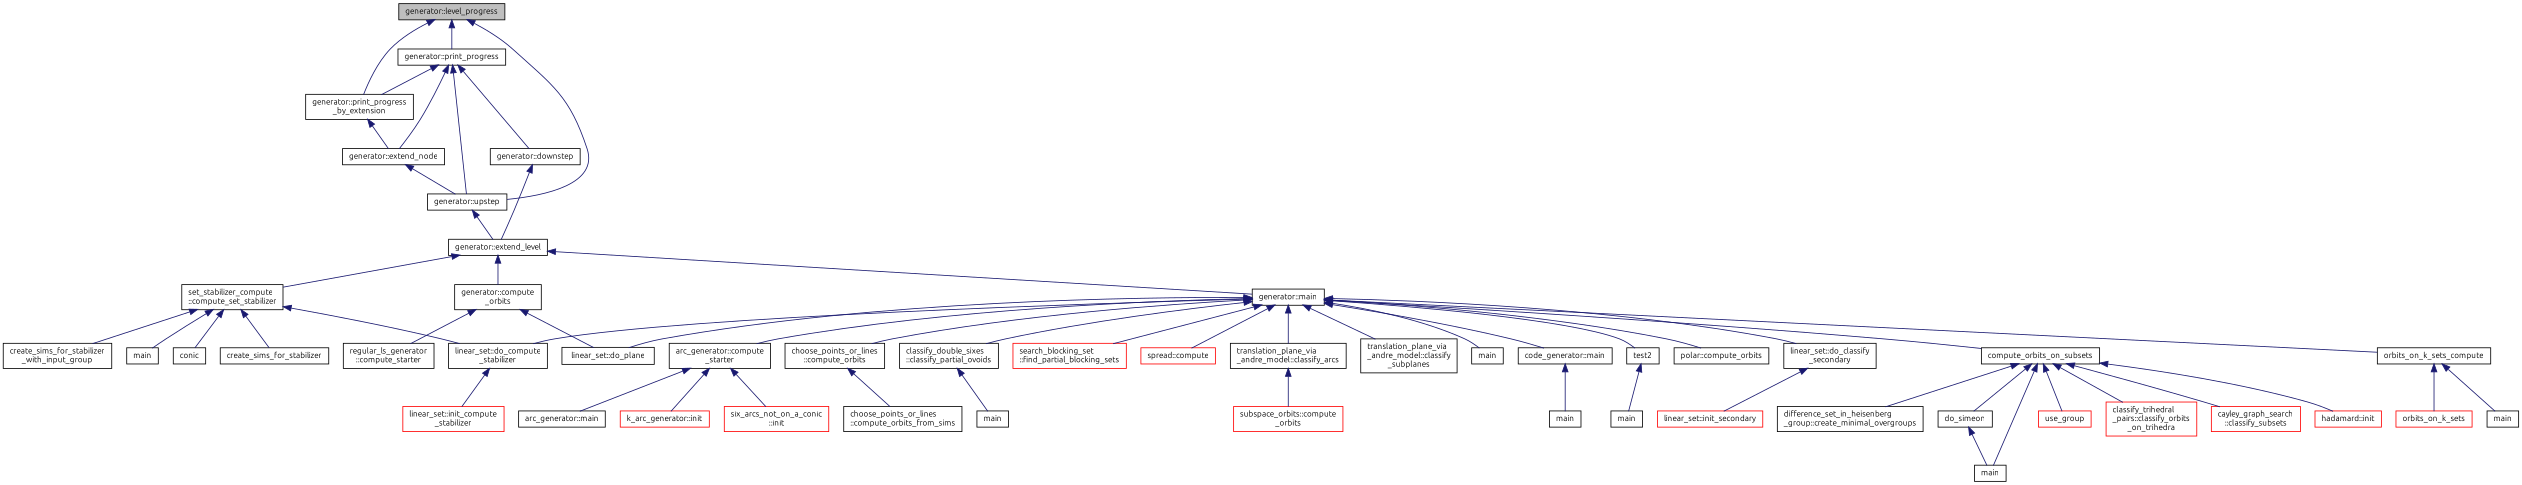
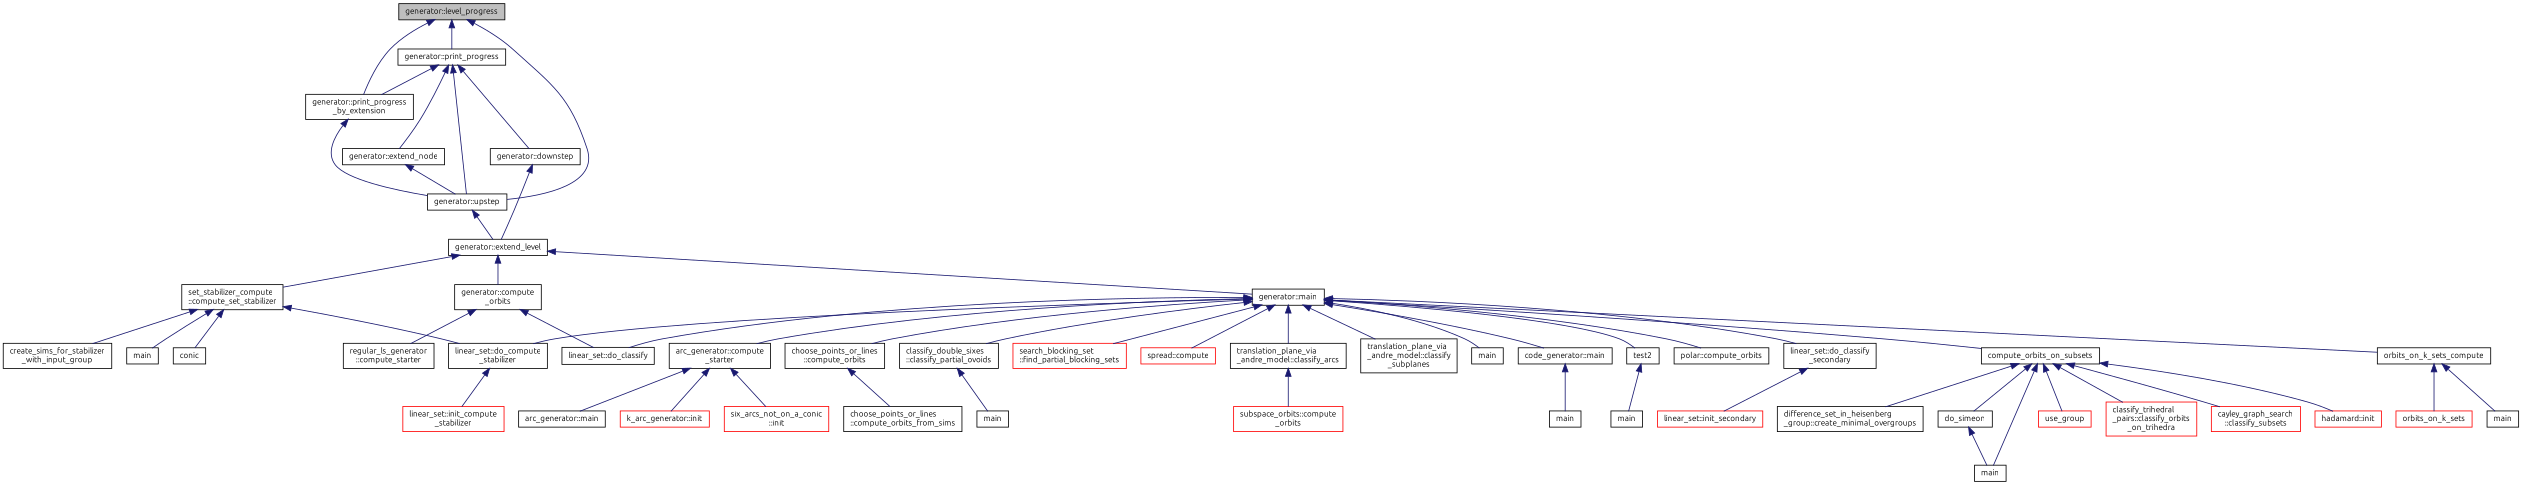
  digraph {
    fontname=Ubuntu
    rankdir=TB
    node [color=black fillcolor=white fontname=Ubuntu fontsize=10 shape=record style=filled]
    edge [color=midnightblue dir=back fontname=Ubuntu fontsize=10 labelfontname=Helvetica labelfontsize=10 style=solid]
    n1 [fillcolor=grey75 fontcolor=black height=0.2 label="generator::level_progress" width=0.4]
    n2 [height=0.2 label="generator::print_progress\l_by_extension" width=0.4]
    n3 [height=0.2 label="generator::upstep" width=0.4]
    n4 [height=0.2 label="generator::print_progress" width=0.4]
    n5 [height=0.2 label="generator::extend_node" width=0.4]
    n6 [height=0.2 label="generator::extend_level" width=0.4]
    n7 [height=0.2 label="generator::downstep" width=0.4]
    n8 [height=0.2 label="set_stabilizer_compute\l::compute_set_stabilizer" width=0.4]
    n9 [height=0.2 label="generator::compute\l_orbits" width=0.4]
    n10 [height=0.2 label="generator::main" width=0.4]
    n11 [height=0.2 label=main width=0.4]
    n12 [height=0.2 label=conic width=0.4]
    n13 [height=0.2 label="linear_set::do_compute\l_stabilizer" width=0.4]
-   n14 [height=0.2 label=create_sims_for_stabilizer width=0.4]
    n15 [height=0.2 label="create_sims_for_stabilizer\l_with_input_group" width=0.4]
    n16 [height=0.2 label="regular_ls_generator\l::compute_starter" width=0.4]
-   n17 [height=0.2 label="linear_set::do_plane" width=0.4]
+   n17 [height=0.2 label="linear_set::do_classify" width=0.4]
    n18 [height=0.2 label=main width=0.4]
    n19 [height=0.2 label="code_generator::main" width=0.4]
    n20 [height=0.2 label=test2 width=0.4]
    n21 [height=0.2 label="polar::compute_orbits" width=0.4]
    n22 [height=0.2 label="linear_set::do_classify\l_secondary" width=0.4]
    n23 [height=0.2 label=compute_orbits_on_subsets width=0.4]
    n24 [height=0.2 label=orbits_on_k_sets_compute width=0.4]
    n25 [height=0.2 label="arc_generator::compute\l_starter" width=0.4]
    n26 [height=0.2 label="choose_points_or_lines\l::compute_orbits" width=0.4]
    n27 [height=0.2 label="classify_double_sixes\l::classify_partial_ovoids" width=0.4]
    n28 [color=red height=0.2 label="search_blocking_set\l::find_partial_blocking_sets" width=0.4]
    n29 [color=red height=0.2 label="spread::compute" width=0.4]
    n30 [height=0.2 label="translation_plane_via\l_andre_model::classify_arcs" width=0.4]
    n31 [height=0.2 label="translation_plane_via\l_andre_model::classify\l_subplanes" width=0.4]
    n32 [color=red height=0.2 label="linear_set::init_compute\l_stabilizer" width=0.4]
    n33 [height=0.2 label=main width=0.4]
    n34 [height=0.2 label=main width=0.4]
    n35 [color=red height=0.2 label="linear_set::init_secondary" width=0.4]
    n36 [color=red height=0.2 label="cayley_graph_search\l::classify_subsets" width=0.4]
    n37 [color=red height=0.2 label="hadamard::init" width=0.4]
    n38 [height=0.2 label="difference_set_in_heisenberg\l_group::create_minimal_overgroups" width=0.4]
    n39 [height=0.2 label=main width=0.4]
    n40 [height=0.2 label=do_simeon width=0.4]
    n41 [color=red height=0.2 label=use_group width=0.4]
    n42 [color=red height=0.2 label="classify_trihedral\l_pairs::classify_orbits\l_on_trihedra" width=0.4]
    n43 [height=0.2 label=main width=0.4]
    n44 [color=red height=0.2 label=orbits_on_k_sets width=0.4]
    n45 [height=0.2 label="arc_generator::main" width=0.4]
    n46 [color=red height=0.2 label="k_arc_generator::init" width=0.4]
    n47 [color=red height=0.2 label="six_arcs_not_on_a_conic\l::init" width=0.4]
    n48 [height=0.2 label="choose_points_or_lines\l::compute_orbits_from_sims" width=0.4]
    n49 [height=0.2 label=main width=0.4]
    n50 [color=red height=0.2 label="subspace_orbits::compute\l_orbits" width=0.4]
    n1 -> n2
    n1 -> n3
    n1 -> n4
-   n2 -> n5
+   n2 -> n3
    n3 -> n6
    n4 -> n2
    n4 -> n3
    n4 -> n5
    n4 -> n7
    n5 -> n3
    n6 -> n8
    n6 -> n9
    n6 -> n10
    n7 -> n6
    n8 -> n11
    n8 -> n12
    n8 -> n13
-   n8 -> n14
    n8 -> n15
    n9 -> n16
    n9 -> n17
    n10 -> n13
    n10 -> n17
    n10 -> n18
    n10 -> n19
    n10 -> n20
    n10 -> n21
    n10 -> n22
    n10 -> n23
    n10 -> n24
    n10 -> n25
    n10 -> n26
    n10 -> n27
    n10 -> n28
    n10 -> n29
    n10 -> n30
    n10 -> n31
    n13 -> n32
    n19 -> n33
    n20 -> n34
    n22 -> n35
    n23 -> n36
    n23 -> n37
    n23 -> n38
    n23 -> n39
    n23 -> n40
    n23 -> n41
    n23 -> n42
    n24 -> n43
    n24 -> n44
    n25 -> n45
    n25 -> n46
    n25 -> n47
    n26 -> n48
    n27 -> n49
    n30 -> n50
    n40 -> n39
  }
